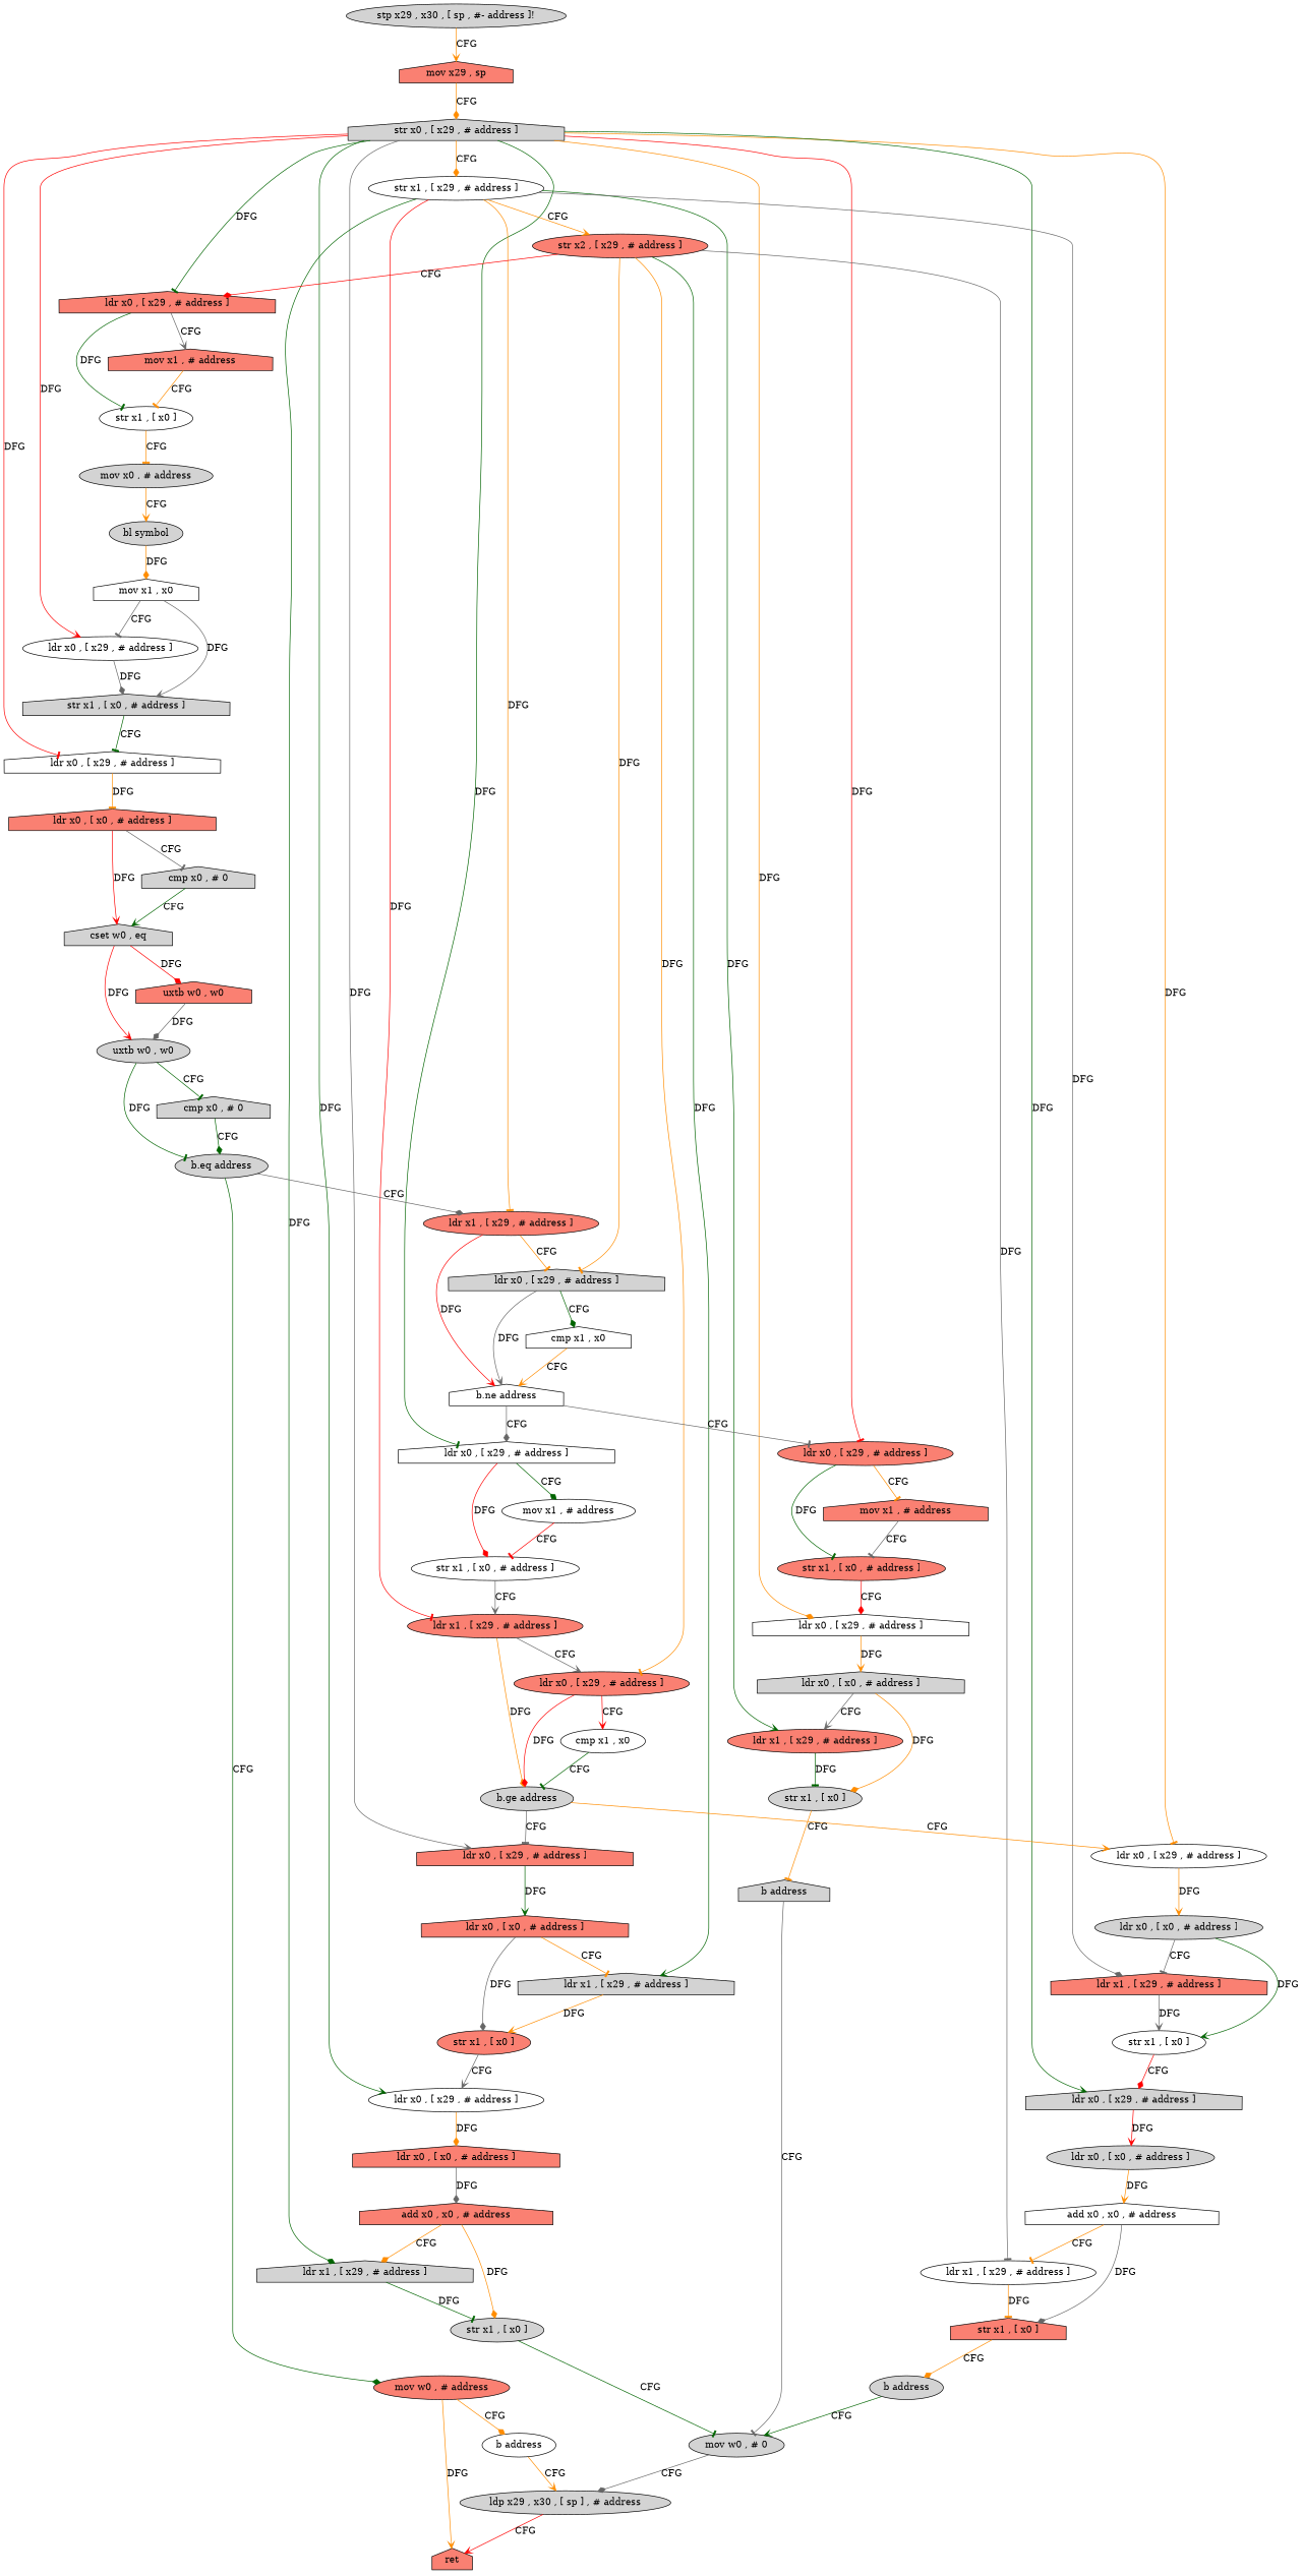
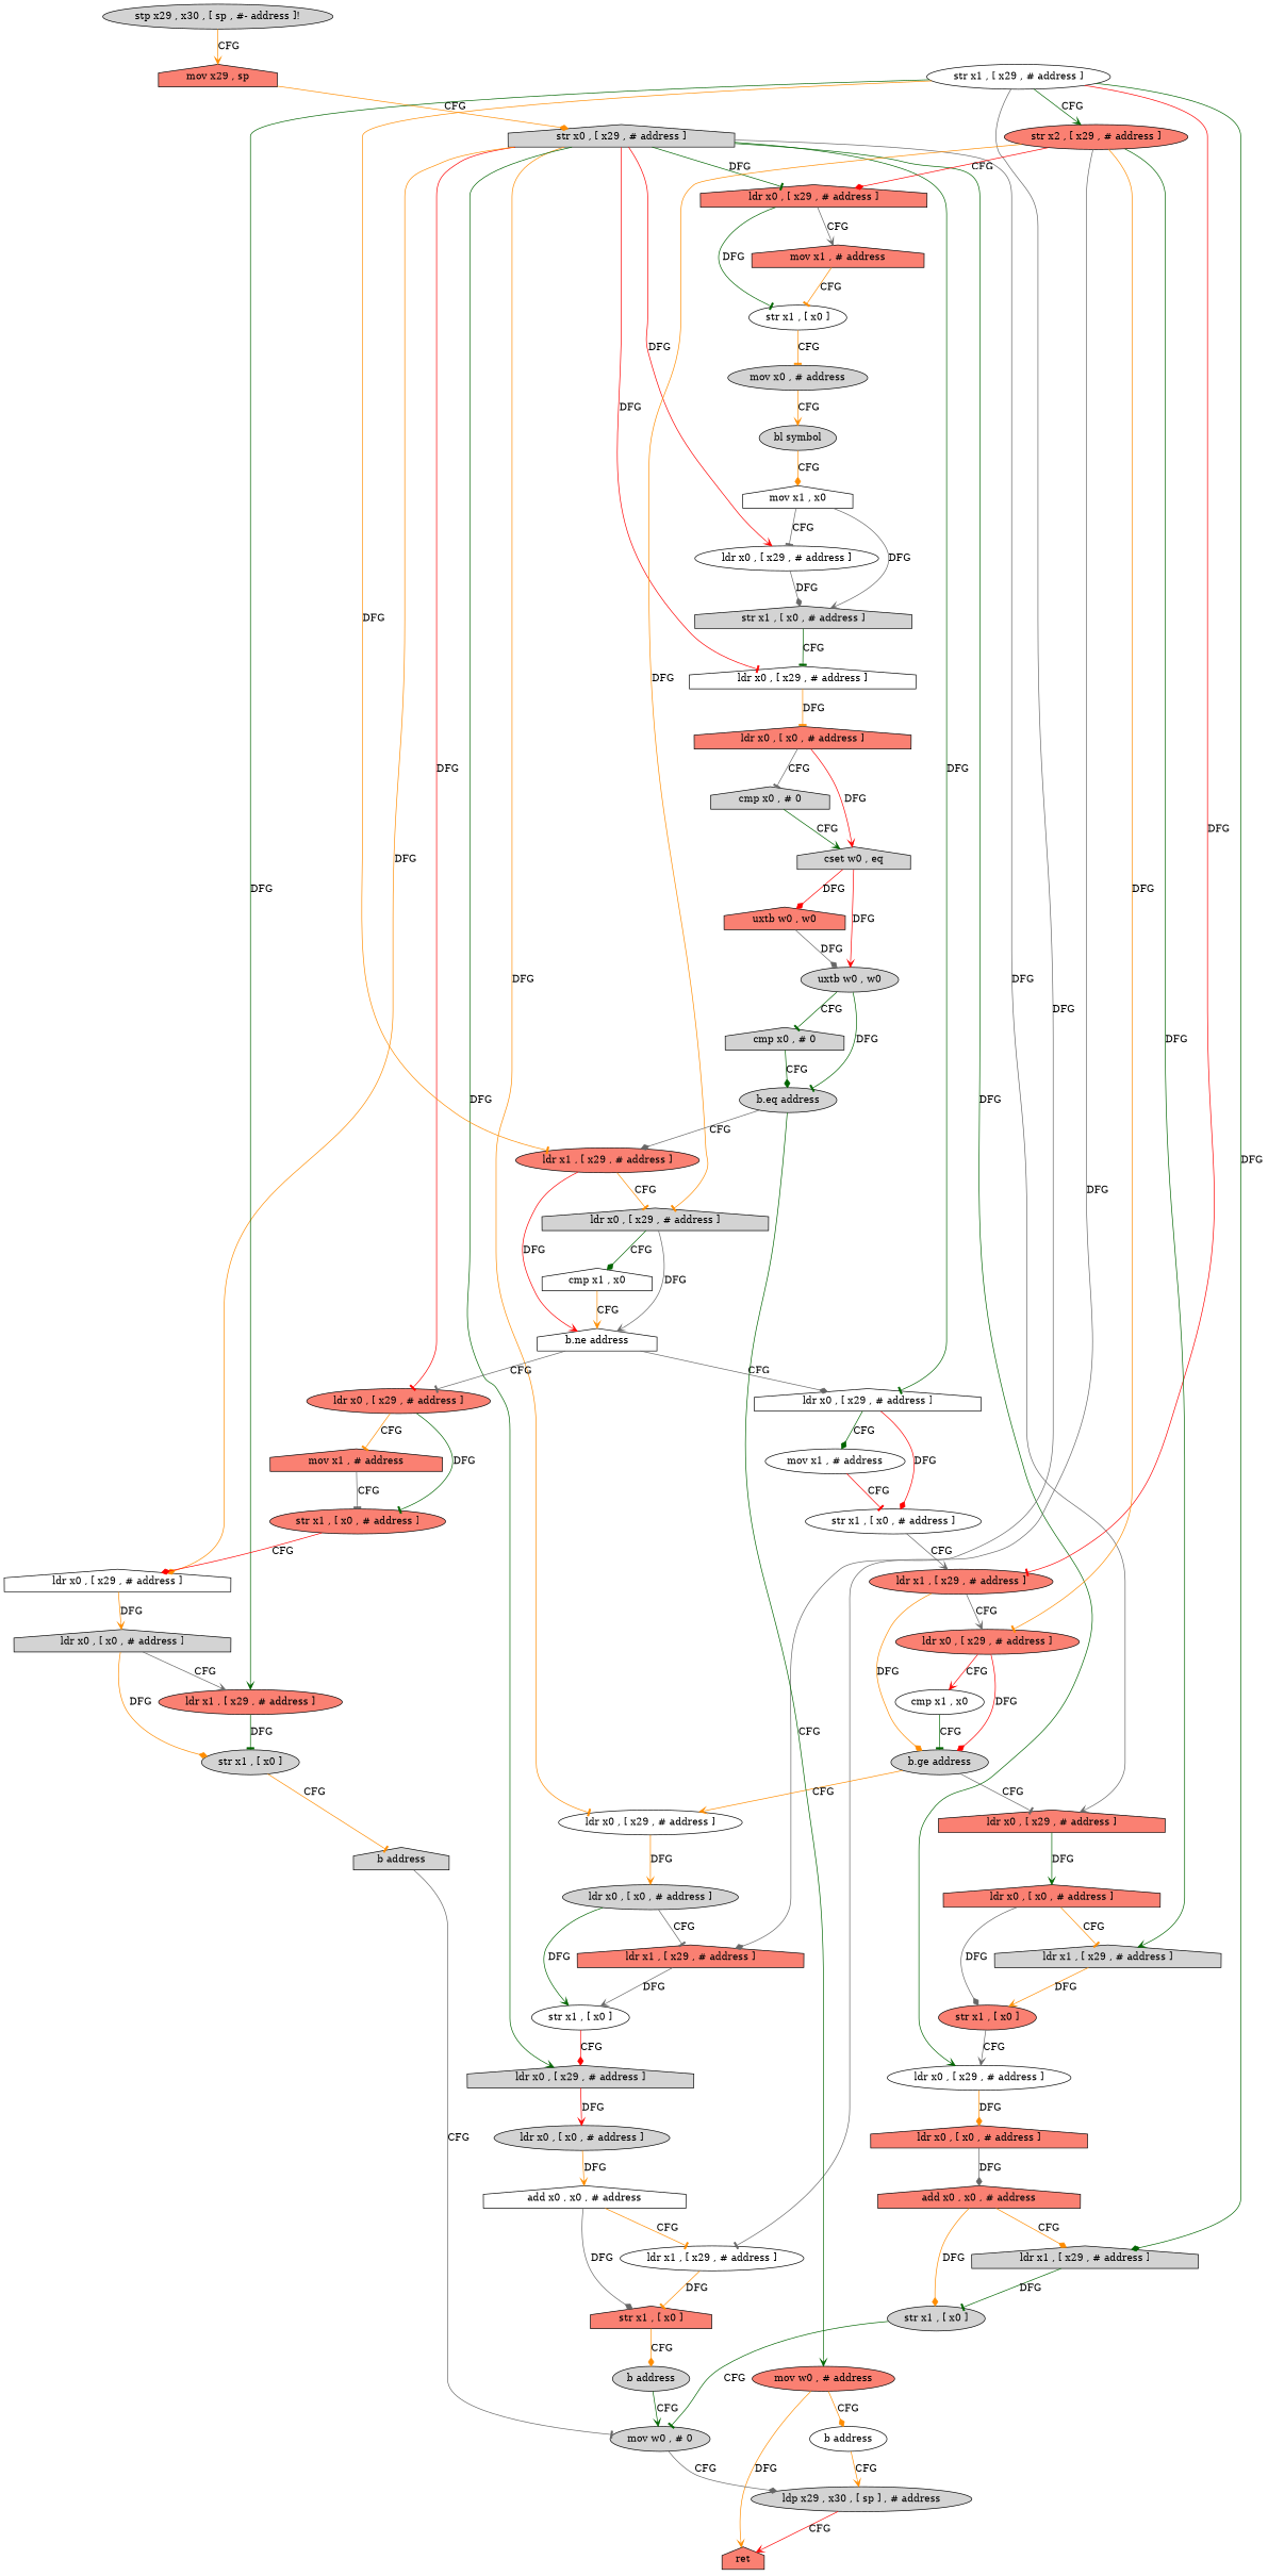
  digraph {
    node [fillcolor=lightgrey shape=ellipse style=filled]
    edge [arrowhead=tee color=darkorange]
    n1 [label="stp x29 , x30 , [ sp , #- address ]!"]
    n2 [fillcolor=salmon label="mov x29 , sp" shape=house]
    n3 [label="str x0 , [ x29 , # address ]" shape=house]
    n4 [fillcolor=white label="str x1 , [ x29 , # address ]"]
    n5 [fillcolor=salmon label="ldr x0 , [ x29 , # address ]" shape=house]
    n6 [fillcolor=white label="ldr x0 , [ x29 , # address ]"]
    n7 [fillcolor=white label="ldr x0 , [ x29 , # address ]" shape=house]
    n8 [fillcolor=white label="ldr x0 , [ x29 , # address ]" shape=house]
    n9 [fillcolor=salmon label="ldr x0 , [ x29 , # address ]"]
    n10 [fillcolor=salmon label="ldr x0 , [ x29 , # address ]" shape=house]
    n11 [fillcolor=white label="ldr x0 , [ x29 , # address ]"]
    n12 [fillcolor=white label="ldr x0 , [ x29 , # address ]" shape=house]
    n13 [fillcolor=white label="ldr x0 , [ x29 , # address ]"]
    n14 [label="ldr x0 , [ x29 , # address ]" shape=house]
    n15 [fillcolor=salmon label="str x2 , [ x29 , # address ]"]
    n16 [fillcolor=salmon label="ldr x1 , [ x29 , # address ]"]
    n17 [fillcolor=salmon label="ldr x1 , [ x29 , # address ]"]
    n18 [fillcolor=salmon label="ldr x1 , [ x29 , # address ]"]
    n19 [label="ldr x1 , [ x29 , # address ]" shape=house]
    n20 [fillcolor=salmon label="ldr x1 , [ x29 , # address ]" shape=house]
    n21 [fillcolor=salmon label="mov x1 , # address" shape=house]
    n22 [fillcolor=white label="str x1 , [ x0 ]"]
    n23 [label="str x1 , [ x0 , # address ]" shape=house]
    n24 [fillcolor=salmon label="ldr x0 , [ x0 , # address ]" shape=house]
    n25 [fillcolor=white label="mov x1 , # address"]
    n26 [fillcolor=white label="str x1 , [ x0 , # address ]"]
    n27 [fillcolor=salmon label="mov x1 , # address" shape=house]
    n28 [fillcolor=salmon label="str x1 , [ x0 , # address ]"]
    n29 [fillcolor=salmon label="ldr x0 , [ x0 , # address ]" shape=house]
    n30 [label="ldr x0 , [ x0 , # address ]"]
    n31 [label="ldr x0 , [ x0 , # address ]" shape=house]
    n32 [fillcolor=salmon label="ldr x0 , [ x0 , # address ]" shape=house]
    n33 [label="ldr x0 , [ x0 , # address ]"]
    n34 [label="ldr x0 , [ x29 , # address ]" shape=house]
    n35 [fillcolor=salmon label="ldr x0 , [ x29 , # address ]"]
    n36 [label="ldr x1 , [ x29 , # address ]" shape=house]
    n37 [fillcolor=white label="ldr x1 , [ x29 , # address ]"]
    n38 [fillcolor=white label="b.ne address" shape=house]
    n39 [label="b.ge address"]
    n40 [label="str x1 , [ x0 ]"]
    n41 [label="str x1 , [ x0 ]"]
    n42 [fillcolor=white label="str x1 , [ x0 ]"]
    n43 [fillcolor=white label="cmp x1 , x0" shape=house]
    n44 [fillcolor=white label="cmp x1 , x0"]
    n45 [fillcolor=salmon label="str x1 , [ x0 ]"]
    n46 [fillcolor=salmon label="str x1 , [ x0 ]" shape=house]
    n47 [label="mov x0 , # address"]
    n48 [label="bl symbol"]
    n49 [fillcolor=white label="mov x1 , x0" shape=house]
    n50 [label="cmp x0 , # 0" shape=house]
    n51 [label="cset w0 , eq" shape=house]
    n52 [fillcolor=salmon label="uxtb w0 , w0" shape=house]
    n53 [label="uxtb w0 , w0"]
    n54 [label="cmp x0 , # 0" shape=house]
    n55 [label="b.eq address"]
    n56 [fillcolor=salmon label="mov w0 , # address"]
    n57 [fillcolor=white label="b address"]
    n58 [fillcolor=salmon label=ret shape=house]
    n59 [label="ldp x29 , x30 , [ sp ] , # address"]
    n60 [label="b address" shape=house]
    n61 [label="mov w0 , # 0"]
    n62 [fillcolor=salmon label="add x0 , x0 , # address" shape=house]
    n63 [fillcolor=white label="add x0 , x0 , # address" shape=house]
    n64 [label="b address"]
    n1 -> n2 [arrowhead=vee label=CFG]
    n2 -> n3 [arrowhead=diamond label=CFG]
-   n3 -> n4 [arrowhead=diamond label=CFG]
    n3 -> n5 [color=darkgreen label=DFG]
    n3 -> n6 [arrowhead=vee color=red label=DFG]
    n3 -> n7 [color=red label=DFG]
    n3 -> n8 [color=darkgreen label=DFG]
    n3 -> n9 [color=red label=DFG]
    n3 -> n10 [arrowhead=vee color=gray40 label=DFG]
    n3 -> n11 [label=DFG]
    n3 -> n12 [arrowhead=diamond label=DFG]
    n3 -> n13 [arrowhead=vee color=darkgreen label=DFG]
    n3 -> n14 [arrowhead=vee color=darkgreen label=DFG]
-   n4 -> n15 [arrowhead=vee label=CFG]
+   n4 -> n15 [arrowhead=vee color=darkgreen label=CFG]
    n4 -> n16 [label=DFG]
    n4 -> n17 [color=red label=DFG]
    n4 -> n18 [arrowhead=vee color=darkgreen label=DFG]
    n4 -> n19 [arrowhead=diamond color=darkgreen label=DFG]
    n4 -> n20 [arrowhead=diamond color=gray40 label=DFG]
    n5 -> n21 [arrowhead=vee color=gray40 label=CFG]
    n5 -> n22 [color=darkgreen label=DFG]
    n6 -> n23 [arrowhead=diamond color=gray40 label=DFG]
    n7 -> n24 [label=DFG]
    n8 -> n25 [arrowhead=diamond color=darkgreen label=CFG]
    n8 -> n26 [arrowhead=diamond color=red label=DFG]
    n9 -> n27 [label=CFG]
    n9 -> n28 [color=darkgreen label=DFG]
    n10 -> n29 [arrowhead=vee color=darkgreen label=DFG]
    n11 -> n30 [arrowhead=vee label=DFG]
    n12 -> n31 [arrowhead=vee label=DFG]
    n13 -> n32 [arrowhead=diamond label=DFG]
    n14 -> n33 [arrowhead=vee color=red label=DFG]
    n15 -> n5 [arrowhead=diamond color=red label=CFG]
    n15 -> n34 [label=DFG]
    n15 -> n35 [label=DFG]
    n15 -> n36 [arrowhead=vee color=darkgreen label=DFG]
    n15 -> n37 [color=gray40 label=DFG]
    n16 -> n34 [label=CFG]
    n16 -> n38 [arrowhead=vee color=red label=DFG]
    n17 -> n35 [arrowhead=vee color=gray40 label=CFG]
    n17 -> n39 [arrowhead=diamond label=DFG]
    n18 -> n40 [color=darkgreen label=DFG]
    n19 -> n41 [color=darkgreen label=DFG]
    n20 -> n42 [arrowhead=vee color=gray40 label=DFG]
    n21 -> n22 [label=CFG]
    n22 -> n47 [label=CFG]
    n23 -> n7 [color=darkgreen label=CFG]
    n24 -> n50 [color=gray40 label=CFG]
    n24 -> n51 [arrowhead=vee color=red label=DFG]
    n25 -> n26 [color=red label=CFG]
    n26 -> n17 [arrowhead=vee color=gray40 label=CFG]
    n27 -> n28 [color=gray40 label=CFG]
    n28 -> n12 [arrowhead=diamond color=red label=CFG]
    n29 -> n36 [label=CFG]
    n29 -> n45 [arrowhead=diamond color=gray40 label=DFG]
    n30 -> n20 [color=gray40 label=CFG]
    n30 -> n42 [arrowhead=vee color=darkgreen label=DFG]
    n31 -> n18 [arrowhead=vee color=gray40 label=CFG]
    n31 -> n40 [arrowhead=diamond label=DFG]
    n32 -> n62 [arrowhead=diamond color=gray40 label=DFG]
    n33 -> n63 [arrowhead=vee label=DFG]
    n34 -> n38 [arrowhead=vee color=gray40 label=DFG]
    n34 -> n43 [arrowhead=diamond color=darkgreen label=CFG]
    n35 -> n39 [arrowhead=diamond color=red label=DFG]
    n35 -> n44 [arrowhead=vee color=red label=CFG]
    n36 -> n45 [arrowhead=vee label=DFG]
    n37 -> n46 [label=DFG]
    n38 -> n8 [arrowhead=diamond color=gray40 label=CFG]
    n38 -> n9 [color=gray40 label=CFG]
    n39 -> n10 [color=gray40 label=CFG]
    n39 -> n11 [arrowhead=vee label=CFG]
    n40 -> n60 [label=CFG]
    n41 -> n61 [color=darkgreen label=CFG]
    n42 -> n14 [arrowhead=diamond color=red label=CFG]
    n43 -> n38 [arrowhead=vee label=CFG]
    n44 -> n39 [color=darkgreen label=CFG]
    n45 -> n13 [arrowhead=vee color=gray40 label=CFG]
    n46 -> n64 [arrowhead=diamond label=CFG]
    n47 -> n48 [arrowhead=vee label=CFG]
-   n48 -> n49 [arrowhead=diamond label=DFG]
+   n48 -> n49 [arrowhead=diamond label=CFG]
    n49 -> n6 [color=gray40 label=CFG]
    n49 -> n23 [arrowhead=vee color=gray40 label=DFG]
    n50 -> n51 [arrowhead=vee color=darkgreen label=CFG]
    n51 -> n52 [arrowhead=diamond color=red label=DFG]
    n51 -> n53 [arrowhead=vee color=red label=DFG]
    n52 -> n53 [arrowhead=diamond color=gray40 label=DFG]
    n53 -> n54 [color=darkgreen label=CFG]
    n53 -> n55 [color=darkgreen label=DFG]
    n54 -> n55 [arrowhead=diamond color=darkgreen label=CFG]
    n55 -> n16 [arrowhead=diamond color=gray40 label=CFG]
-   n55 -> n56 [arrowhead=diamond color=darkgreen label=CFG]
+   n55 -> n56 [arrowhead=vee color=darkgreen label=CFG]
    n56 -> n57 [arrowhead=diamond label=CFG]
    n56 -> n58 [arrowhead=vee label=DFG]
    n57 -> n59 [arrowhead=vee label=CFG]
    n59 -> n58 [arrowhead=vee color=red label=CFG]
    n60 -> n61 [color=gray40 label=CFG]
    n61 -> n59 [arrowhead=diamond color=gray40 label=CFG]
    n62 -> n19 [arrowhead=diamond label=CFG]
    n62 -> n41 [arrowhead=diamond label=DFG]
    n63 -> n37 [label=CFG]
    n63 -> n46 [arrowhead=diamond color=gray40 label=DFG]
    n64 -> n61 [arrowhead=vee color=darkgreen label=CFG]
  }
